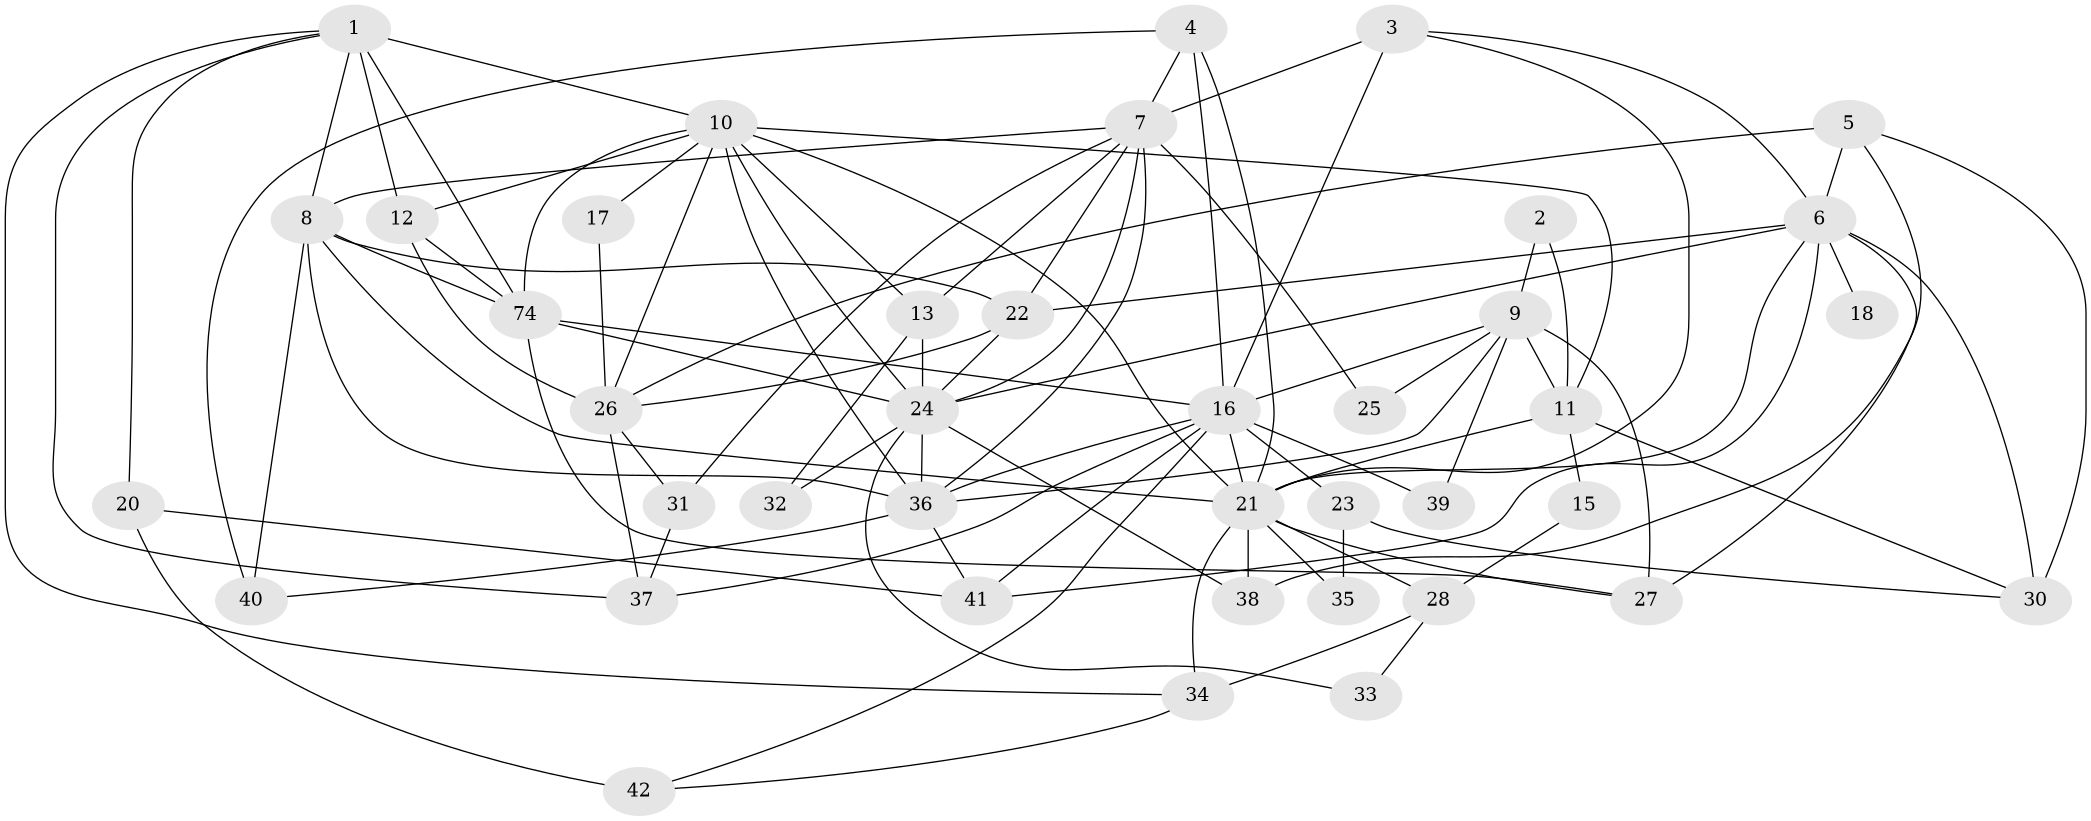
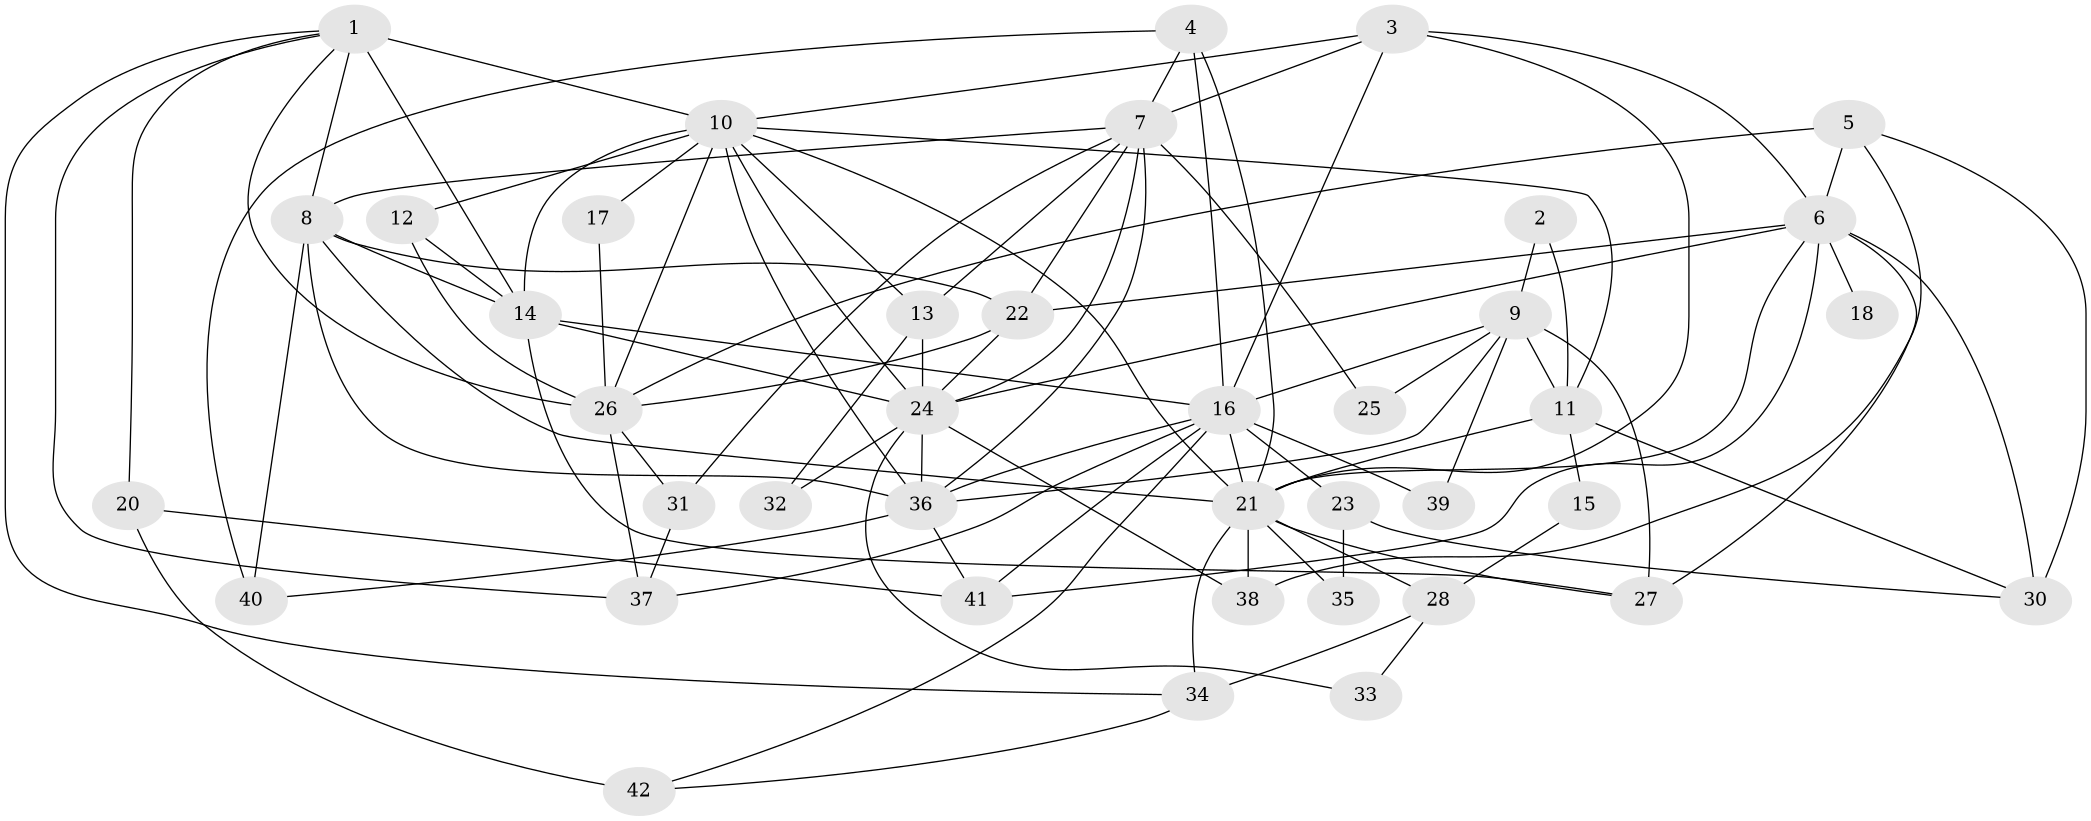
  graph {
    node [color=gray90 style=filled]
    edge [weight=1.0]
    1
    8
    10
    12
-   14 [label=74]
+   14
    20
    34
    37
    21
    40
    22
    36
    11
    26
    24
    13
    17
    16
    27
    41
    42
    2
    9
    25
    39
    30
    15
    3
    6
    7
    18
    31
    23
    38
    28
    35
    4
    5
    32
    33
    1 -- 8
    1 -- 10 [weight=2.0]
-   1 -- 12
+   1 -- 26
    1 -- 14 [weight=2.0]
    1 -- 20
    1 -- 34
    1 -- 37
    8 -- 14 [weight=2.0]
    8 -- 21
    8 -- 40 [weight=2.0]
    8 -- 22
    8 -- 36
    10 -- 12
    10 -- 14
    10 -- 21 [weight=3.0]
    10 -- 36 [weight=2.0]
    10 -- 11
    10 -- 26
    10 -- 24
    10 -- 13
    10 -- 17
    12 -- 14
    12 -- 26
    14 -- 24
    14 -- 16
    14 -- 27
    20 -- 41
    20 -- 42 [weight=2.0]
    34 -- 42
    21 -- 34
    21 -- 27
    21 -- 38
    21 -- 28 [weight=2.0]
    21 -- 35
    22 -- 26
    22 -- 24
    36 -- 40
    36 -- 41
    11 -- 21
    11 -- 30
    11 -- 15
    26 -- 37
    26 -- 31
    24 -- 36
    24 -- 38
    24 -- 32
    24 -- 33
    13 -- 24
    13 -- 32
    17 -- 26
    16 -- 37
    16 -- 21
    16 -- 36
    16 -- 41
    16 -- 42
    16 -- 39
    16 -- 23
    2 -- 11
    2 -- 9
    9 -- 36
    9 -- 11
    9 -- 16
    9 -- 27
    9 -- 25 [weight=2.0]
    9 -- 39
    15 -- 28
+   3 -- 10
    3 -- 21
    3 -- 16
    3 -- 6
    3 -- 7
    6 -- 21
    6 -- 22 [weight=2.0]
    6 -- 24
    6 -- 27
    6 -- 41
    6 -- 30
    6 -- 18 [weight=2.0]
    7 -- 8
    7 -- 22
    7 -- 36
    7 -- 24 [weight=2.0]
    7 -- 13
    7 -- 25
    7 -- 31
    31 -- 37
    23 -- 30
    23 -- 35
    28 -- 34
    28 -- 33
    4 -- 21
    4 -- 40
    4 -- 16
    4 -- 7
    5 -- 26
    5 -- 30 [weight=2.0]
    5 -- 6 [weight=2.0]
    5 -- 38
  }
